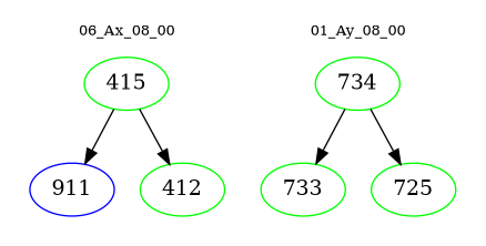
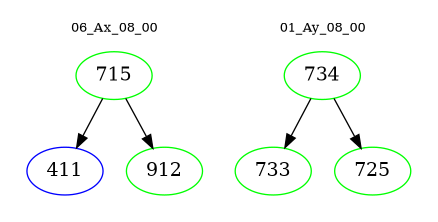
  digraph {
    node [color=green]
    edge [color=black]
-   n1 [label=415]
-   n2 [color=blue label=911]
-   n3 [label=412]
+   n1 [label=715]
+   n2 [color=blue label=411]
+   n3 [label=912]
    n4 [label=734]
    n5 [label=733]
    n6 [label=725]
    subgraph cluster_1 {
      color=white
      fontsize=10
      label="06_Ax_08_00"
      n1
      n2
      n3
    }
    subgraph cluster_2 {
      color=white
      fontsize=10
      label="01_Ay_08_00"
      n4
      n5
      n6
    }
    n1 -> n2
    n1 -> n3
    n4 -> n5
    n4 -> n6
  }
